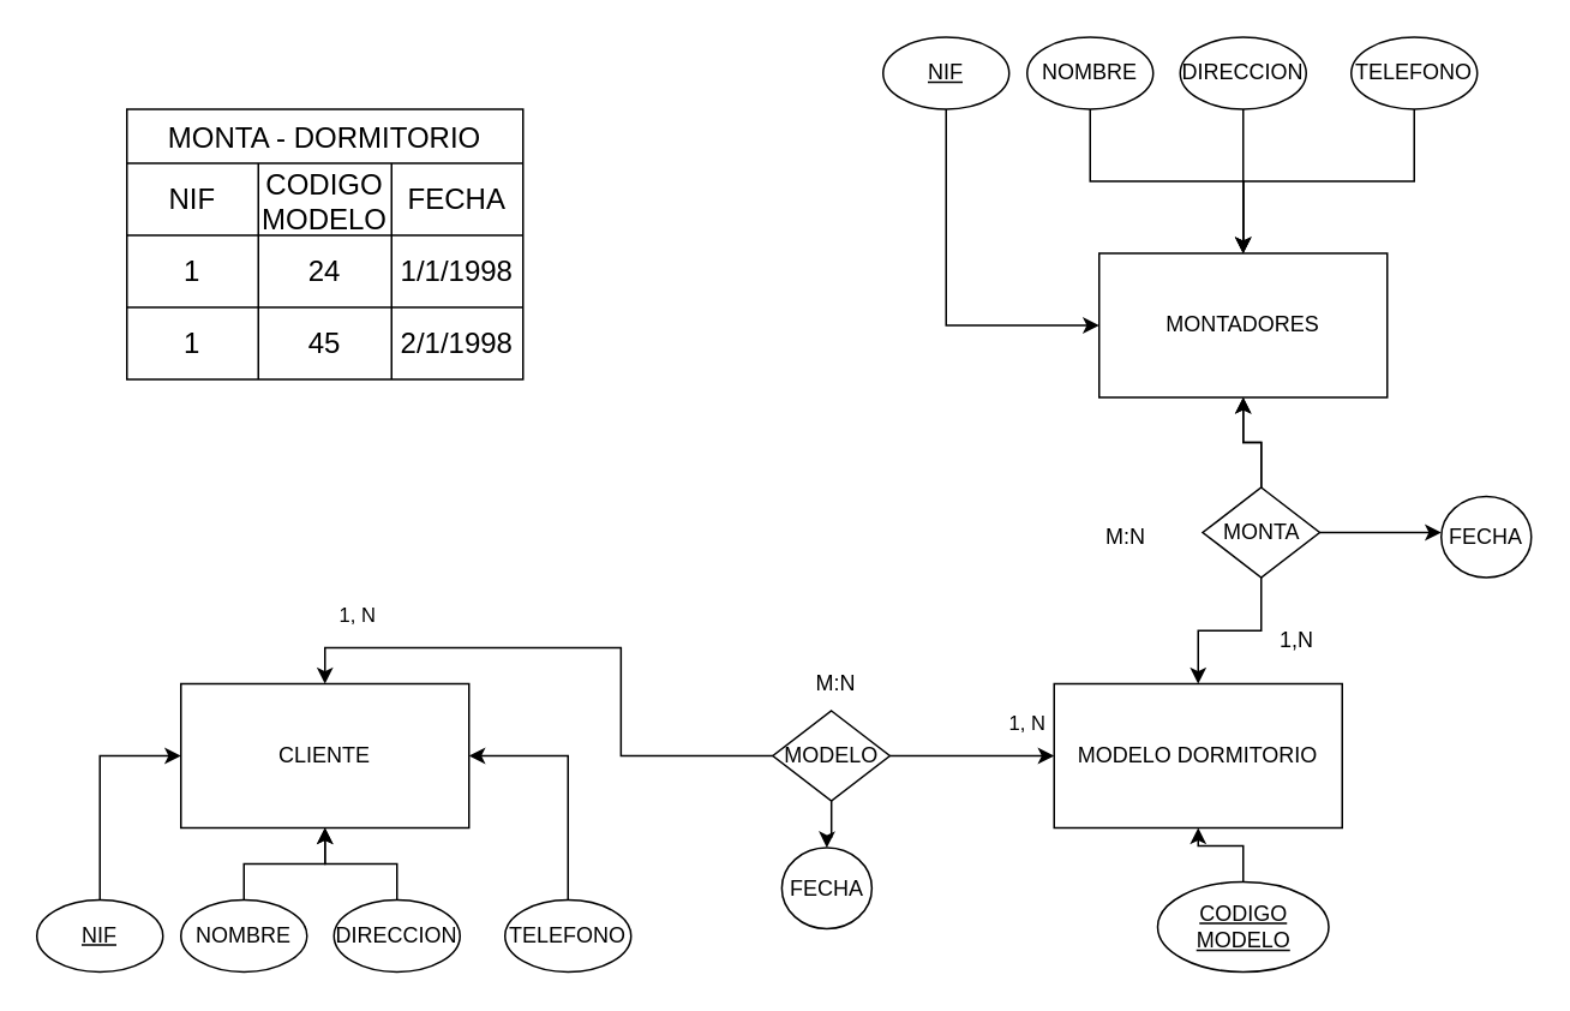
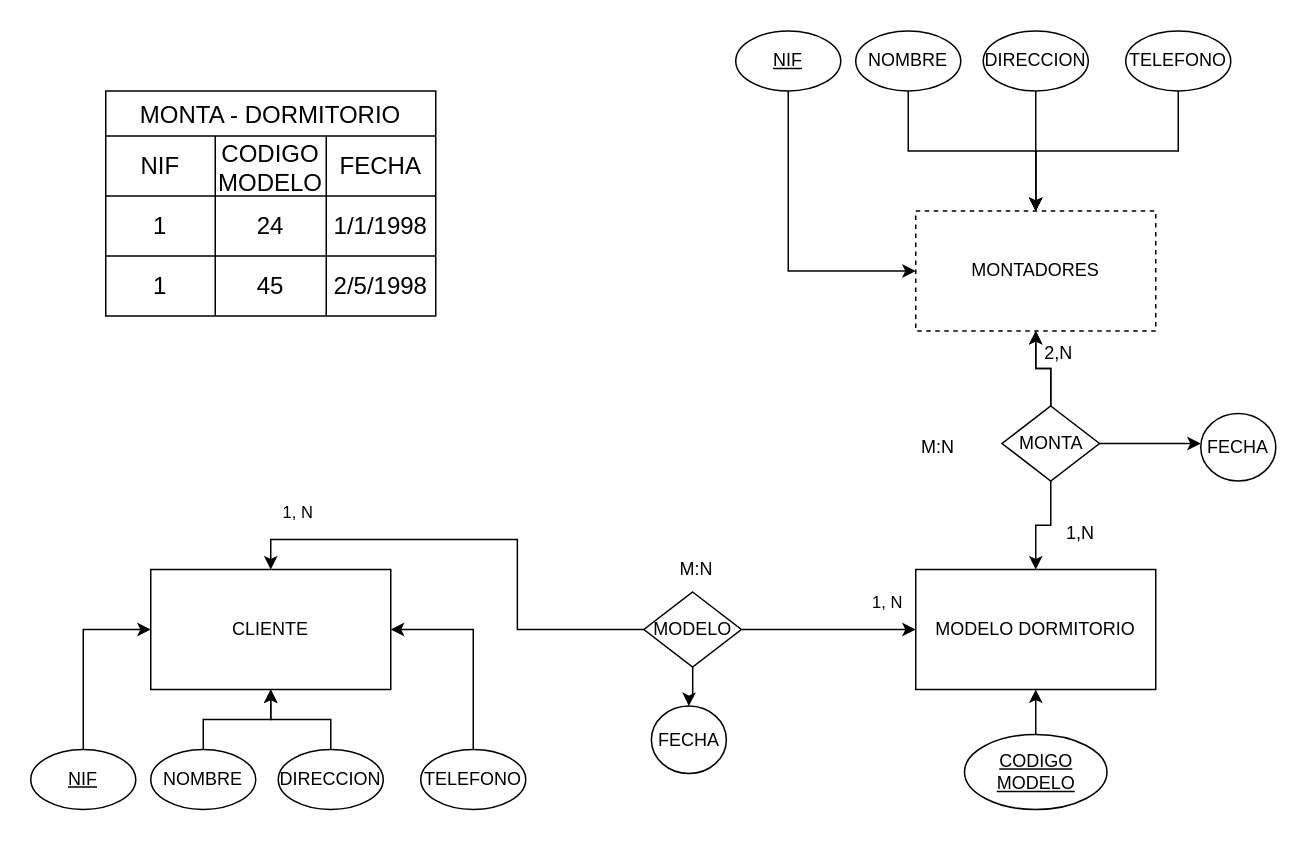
  <mxCell id="0" />
  <mxCell id="1" parent="0" />
- <mxCell id="2" value="MODELO DORMITORIO" style="rounded=0;whiteSpace=wrap;html=1;" vertex="1" parent="1"><mxGeometry x="585" y="379" width="160" height="80" as="geometry" /></mxCell>
- <mxCell id="3" value="MONTADORES" style="rounded=0;whiteSpace=wrap;html=1;" vertex="1" parent="1"><mxGeometry x="610" y="140" width="160" height="80" as="geometry" /></mxCell>
+ <mxCell id="2" value="MODELO DORMITORIO" style="rounded=0;whiteSpace=wrap;html=1;" vertex="1" parent="1"><mxGeometry x="610" y="379" width="160" height="80" as="geometry" /></mxCell>
+ <mxCell id="3" value="MONTADORES" style="rounded=0;whiteSpace=wrap;html=1;dashed=1;" vertex="1" parent="1"><mxGeometry x="610" y="140" width="160" height="80" as="geometry" /></mxCell>
  <mxCell id="4" value="CLIENTE" style="rounded=0;whiteSpace=wrap;html=1;" vertex="1" parent="1"><mxGeometry x="100" y="379" width="160" height="80" as="geometry" /></mxCell>
  <mxCell id="5" style="edgeStyle=orthogonalEdgeStyle;rounded=0;orthogonalLoop=1;jettySize=auto;html=1;exitX=0.5;exitY=1;exitDx=0;exitDy=0;entryX=0;entryY=0.5;entryDx=0;entryDy=0;" edge="1" parent="1" source="6" target="3"><mxGeometry relative="1" as="geometry" /></mxCell>
  <mxCell id="6" value="&lt;u&gt;NIF&lt;/u&gt;" style="ellipse;whiteSpace=wrap;html=1;" vertex="1" parent="1"><mxGeometry x="490" y="20" width="70" height="40" as="geometry" /></mxCell>
  <mxCell id="7" value="" style="edgeStyle=orthogonalEdgeStyle;rounded=0;orthogonalLoop=1;jettySize=auto;html=1;" edge="1" parent="1" source="8" target="3"><mxGeometry relative="1" as="geometry" /></mxCell>
  <mxCell id="8" value="NOMBRE" style="ellipse;whiteSpace=wrap;html=1;" vertex="1" parent="1"><mxGeometry x="570" y="20" width="70" height="40" as="geometry" /></mxCell>
  <mxCell id="9" value="" style="edgeStyle=orthogonalEdgeStyle;rounded=0;orthogonalLoop=1;jettySize=auto;html=1;" edge="1" parent="1" source="10" target="3"><mxGeometry relative="1" as="geometry" /></mxCell>
  <mxCell id="10" value="DIRECCION" style="ellipse;whiteSpace=wrap;html=1;" vertex="1" parent="1"><mxGeometry x="655" y="20" width="70" height="40" as="geometry" /></mxCell>
  <mxCell id="11" value="" style="edgeStyle=orthogonalEdgeStyle;rounded=0;orthogonalLoop=1;jettySize=auto;html=1;" edge="1" parent="1" source="12" target="3"><mxGeometry relative="1" as="geometry" /></mxCell>
  <mxCell id="12" value="TELEFONO" style="ellipse;whiteSpace=wrap;html=1;" vertex="1" parent="1"><mxGeometry x="750" y="20" width="70" height="40" as="geometry" /></mxCell>
  <mxCell id="13" value="" style="edgeStyle=orthogonalEdgeStyle;rounded=0;orthogonalLoop=1;jettySize=auto;html=1;" edge="1" parent="1" source="14" target="2"><mxGeometry relative="1" as="geometry" /></mxCell>
  <mxCell id="14" value="&lt;u&gt;CODIGO MODELO&lt;/u&gt;" style="ellipse;whiteSpace=wrap;html=1;" vertex="1" parent="1"><mxGeometry x="642.5" y="489" width="95" height="50" as="geometry" /></mxCell>
  <mxCell id="15" style="edgeStyle=orthogonalEdgeStyle;rounded=0;orthogonalLoop=1;jettySize=auto;html=1;exitX=0.5;exitY=0;exitDx=0;exitDy=0;entryX=0;entryY=0.5;entryDx=0;entryDy=0;" edge="1" parent="1" source="16" target="4"><mxGeometry relative="1" as="geometry" /></mxCell>
  <mxCell id="16" value="&lt;u&gt;NIF&lt;/u&gt;" style="ellipse;whiteSpace=wrap;html=1;" vertex="1" parent="1"><mxGeometry x="20" y="499" width="70" height="40" as="geometry" /></mxCell>
  <mxCell id="17" value="" style="edgeStyle=orthogonalEdgeStyle;rounded=0;orthogonalLoop=1;jettySize=auto;html=1;" edge="1" parent="1" source="18" target="4"><mxGeometry relative="1" as="geometry" /></mxCell>
  <mxCell id="18" value="NOMBRE" style="ellipse;whiteSpace=wrap;html=1;" vertex="1" parent="1"><mxGeometry x="100" y="499" width="70" height="40" as="geometry" /></mxCell>
  <mxCell id="19" value="" style="edgeStyle=orthogonalEdgeStyle;rounded=0;orthogonalLoop=1;jettySize=auto;html=1;" edge="1" parent="1" source="20" target="4"><mxGeometry relative="1" as="geometry" /></mxCell>
  <mxCell id="20" value="DIRECCION" style="ellipse;whiteSpace=wrap;html=1;" vertex="1" parent="1"><mxGeometry x="185" y="499" width="70" height="40" as="geometry" /></mxCell>
  <mxCell id="21" style="edgeStyle=orthogonalEdgeStyle;rounded=0;orthogonalLoop=1;jettySize=auto;html=1;exitX=0.5;exitY=0;exitDx=0;exitDy=0;entryX=1;entryY=0.5;entryDx=0;entryDy=0;" edge="1" parent="1" source="22" target="4"><mxGeometry relative="1" as="geometry" /></mxCell>
  <mxCell id="22" value="TELEFONO" style="ellipse;whiteSpace=wrap;html=1;" vertex="1" parent="1"><mxGeometry x="280" y="499" width="70" height="40" as="geometry" /></mxCell>
  <mxCell id="23" value="" style="edgeStyle=orthogonalEdgeStyle;rounded=0;orthogonalLoop=1;jettySize=auto;html=1;" edge="1" parent="1" source="27" target="3"><mxGeometry relative="1" as="geometry" /></mxCell>
  <mxCell id="24" value="" style="edgeStyle=orthogonalEdgeStyle;rounded=0;orthogonalLoop=1;jettySize=auto;html=1;" edge="1" parent="1" source="27" target="2"><mxGeometry relative="1" as="geometry" /></mxCell>
  <mxCell id="25" value="" style="edgeStyle=orthogonalEdgeStyle;rounded=0;orthogonalLoop=1;jettySize=auto;html=1;" edge="1" parent="1" source="27" target="3"><mxGeometry relative="1" as="geometry" /></mxCell>
  <mxCell id="26" style="edgeStyle=orthogonalEdgeStyle;rounded=0;orthogonalLoop=1;jettySize=auto;html=1;exitX=1;exitY=0.5;exitDx=0;exitDy=0;" edge="1" parent="1" source="27"><mxGeometry relative="1" as="geometry"><mxPoint x="800" y="295" as="targetPoint" /></mxGeometry></mxCell>
  <mxCell id="27" value="MONTA" style="rhombus;whiteSpace=wrap;html=1;" vertex="1" parent="1"><mxGeometry x="667.5" y="270" width="65" height="50" as="geometry" /></mxCell>
+ <mxCell id="28" value="2,N" style="text;html=1;align=center;verticalAlign=middle;resizable=0;points=[];autosize=1;strokeColor=none;fillColor=none;" vertex="1" parent="1"><mxGeometry x="685" y="220" width="40" height="30" as="geometry" /></mxCell>
  <mxCell id="29" value="FECHA" style="ellipse;whiteSpace=wrap;html=1;" vertex="1" parent="1"><mxGeometry x="800" y="275" width="50" height="45" as="geometry" /></mxCell>
  <mxCell id="30" value="MONTA - DORMITORIO" style="shape=table;startSize=30;container=1;collapsible=0;childLayout=tableLayout;strokeColor=default;fontSize=16;" vertex="1" parent="1"><mxGeometry x="70" y="60" width="220" height="150" as="geometry" /></mxCell>
  <mxCell id="31" value="" style="shape=tableRow;horizontal=0;startSize=0;swimlaneHead=0;swimlaneBody=0;strokeColor=inherit;top=0;left=0;bottom=0;right=0;collapsible=0;dropTarget=0;fillColor=none;points=[[0,0.5],[1,0.5]];portConstraint=eastwest;fontSize=16;" vertex="1" parent="30"><mxGeometry y="30" width="220" height="40" as="geometry" /></mxCell>
  <mxCell id="32" value="NIF" style="shape=partialRectangle;html=1;whiteSpace=wrap;connectable=0;strokeColor=inherit;overflow=hidden;fillColor=none;top=0;left=0;bottom=0;right=0;pointerEvents=1;fontSize=16;" vertex="1" parent="31"><mxGeometry width="73" height="40" as="geometry"><mxRectangle width="73" height="40" as="alternateBounds" /></mxGeometry></mxCell>
  <mxCell id="33" value="CODIGO MODELO" style="shape=partialRectangle;html=1;whiteSpace=wrap;connectable=0;strokeColor=inherit;overflow=hidden;fillColor=none;top=0;left=0;bottom=0;right=0;pointerEvents=1;fontSize=16;" vertex="1" parent="31"><mxGeometry x="73" width="74" height="40" as="geometry"><mxRectangle width="74" height="40" as="alternateBounds" /></mxGeometry></mxCell>
  <mxCell id="34" value="FECHA" style="shape=partialRectangle;html=1;whiteSpace=wrap;connectable=0;strokeColor=inherit;overflow=hidden;fillColor=none;top=0;left=0;bottom=0;right=0;pointerEvents=1;fontSize=16;" vertex="1" parent="31"><mxGeometry x="147" width="73" height="40" as="geometry"><mxRectangle width="73" height="40" as="alternateBounds" /></mxGeometry></mxCell>
  <mxCell id="35" value="" style="shape=tableRow;horizontal=0;startSize=0;swimlaneHead=0;swimlaneBody=0;strokeColor=inherit;top=0;left=0;bottom=0;right=0;collapsible=0;dropTarget=0;fillColor=none;points=[[0,0.5],[1,0.5]];portConstraint=eastwest;fontSize=16;" vertex="1" parent="30"><mxGeometry y="70" width="220" height="40" as="geometry" /></mxCell>
  <mxCell id="36" value="1" style="shape=partialRectangle;html=1;whiteSpace=wrap;connectable=0;strokeColor=inherit;overflow=hidden;fillColor=none;top=0;left=0;bottom=0;right=0;pointerEvents=1;fontSize=16;" vertex="1" parent="35"><mxGeometry width="73" height="40" as="geometry"><mxRectangle width="73" height="40" as="alternateBounds" /></mxGeometry></mxCell>
  <mxCell id="37" value="24" style="shape=partialRectangle;html=1;whiteSpace=wrap;connectable=0;strokeColor=inherit;overflow=hidden;fillColor=none;top=0;left=0;bottom=0;right=0;pointerEvents=1;fontSize=16;" vertex="1" parent="35"><mxGeometry x="73" width="74" height="40" as="geometry"><mxRectangle width="74" height="40" as="alternateBounds" /></mxGeometry></mxCell>
  <mxCell id="38" value="1/1/1998" style="shape=partialRectangle;html=1;whiteSpace=wrap;connectable=0;strokeColor=inherit;overflow=hidden;fillColor=none;top=0;left=0;bottom=0;right=0;pointerEvents=1;fontSize=16;" vertex="1" parent="35"><mxGeometry x="147" width="73" height="40" as="geometry"><mxRectangle width="73" height="40" as="alternateBounds" /></mxGeometry></mxCell>
  <mxCell id="39" value="" style="shape=tableRow;horizontal=0;startSize=0;swimlaneHead=0;swimlaneBody=0;strokeColor=inherit;top=0;left=0;bottom=0;right=0;collapsible=0;dropTarget=0;fillColor=none;points=[[0,0.5],[1,0.5]];portConstraint=eastwest;fontSize=16;" vertex="1" parent="30"><mxGeometry y="110" width="220" height="40" as="geometry" /></mxCell>
  <mxCell id="40" value="1" style="shape=partialRectangle;html=1;whiteSpace=wrap;connectable=0;strokeColor=inherit;overflow=hidden;fillColor=none;top=0;left=0;bottom=0;right=0;pointerEvents=1;fontSize=16;" vertex="1" parent="39"><mxGeometry width="73" height="40" as="geometry"><mxRectangle width="73" height="40" as="alternateBounds" /></mxGeometry></mxCell>
  <mxCell id="41" value="45" style="shape=partialRectangle;html=1;whiteSpace=wrap;connectable=0;strokeColor=inherit;overflow=hidden;fillColor=none;top=0;left=0;bottom=0;right=0;pointerEvents=1;fontSize=16;" vertex="1" parent="39"><mxGeometry x="73" width="74" height="40" as="geometry"><mxRectangle width="74" height="40" as="alternateBounds" /></mxGeometry></mxCell>
- <mxCell id="42" value="2/1/1998" style="shape=partialRectangle;html=1;whiteSpace=wrap;connectable=0;strokeColor=inherit;overflow=hidden;fillColor=none;top=0;left=0;bottom=0;right=0;pointerEvents=1;fontSize=16;" vertex="1" parent="39"><mxGeometry x="147" width="73" height="40" as="geometry"><mxRectangle width="73" height="40" as="alternateBounds" /></mxGeometry></mxCell>
+ <mxCell id="42" value="2/5/1998" style="shape=partialRectangle;html=1;whiteSpace=wrap;connectable=0;strokeColor=inherit;overflow=hidden;fillColor=none;top=0;left=0;bottom=0;right=0;pointerEvents=1;fontSize=16;" vertex="1" parent="39"><mxGeometry x="147" width="73" height="40" as="geometry"><mxRectangle width="73" height="40" as="alternateBounds" /></mxGeometry></mxCell>
  <mxCell id="43" value="" style="edgeStyle=orthogonalEdgeStyle;rounded=0;orthogonalLoop=1;jettySize=auto;html=1;" edge="1" parent="1" source="48" target="2"><mxGeometry relative="1" as="geometry" /></mxCell>
  <mxCell id="44" value="1, N" style="edgeLabel;html=1;align=center;verticalAlign=middle;resizable=0;points=[];" vertex="1" connectable="0" parent="43"><mxGeometry x="0.67" y="2" relative="1" as="geometry"><mxPoint y="-17" as="offset" /></mxGeometry></mxCell>
  <mxCell id="45" style="edgeStyle=orthogonalEdgeStyle;rounded=0;orthogonalLoop=1;jettySize=auto;html=1;exitX=0;exitY=0.5;exitDx=0;exitDy=0;entryX=0.5;entryY=0;entryDx=0;entryDy=0;" edge="1" parent="1" source="48" target="4"><mxGeometry relative="1" as="geometry" /></mxCell>
  <mxCell id="46" value="1, N" style="edgeLabel;html=1;align=center;verticalAlign=middle;resizable=0;points=[];" vertex="1" connectable="0" parent="45"><mxGeometry x="0.77" y="-1" relative="1" as="geometry"><mxPoint y="-18" as="offset" /></mxGeometry></mxCell>
  <mxCell id="47" value="" style="edgeStyle=orthogonalEdgeStyle;rounded=0;orthogonalLoop=1;jettySize=auto;html=1;" edge="1" parent="1" source="48" target="50"><mxGeometry relative="1" as="geometry" /></mxCell>
  <mxCell id="48" value="MODELO" style="rhombus;whiteSpace=wrap;html=1;" vertex="1" parent="1"><mxGeometry x="428.75" y="394" width="65" height="50" as="geometry" /></mxCell>
  <mxCell id="49" value="M:N" style="text;html=1;strokeColor=none;fillColor=none;align=center;verticalAlign=middle;whiteSpace=wrap;rounded=0;" vertex="1" parent="1"><mxGeometry x="433.75" y="364" width="60" height="30" as="geometry" /></mxCell>
  <mxCell id="50" value="FECHA" style="ellipse;whiteSpace=wrap;html=1;" vertex="1" parent="1"><mxGeometry x="433.75" y="470" width="50" height="45" as="geometry" /></mxCell>
  <mxCell id="51" value="1,N" style="text;html=1;strokeColor=none;fillColor=none;align=center;verticalAlign=middle;whiteSpace=wrap;rounded=0;" vertex="1" parent="1"><mxGeometry x="690" y="340" width="60" height="30" as="geometry" /></mxCell>
  <mxCell id="52" value="M:N" style="text;html=1;strokeColor=none;fillColor=none;align=center;verticalAlign=middle;whiteSpace=wrap;rounded=0;" vertex="1" parent="1"><mxGeometry x="595" y="282.5" width="60" height="30" as="geometry" /></mxCell>
